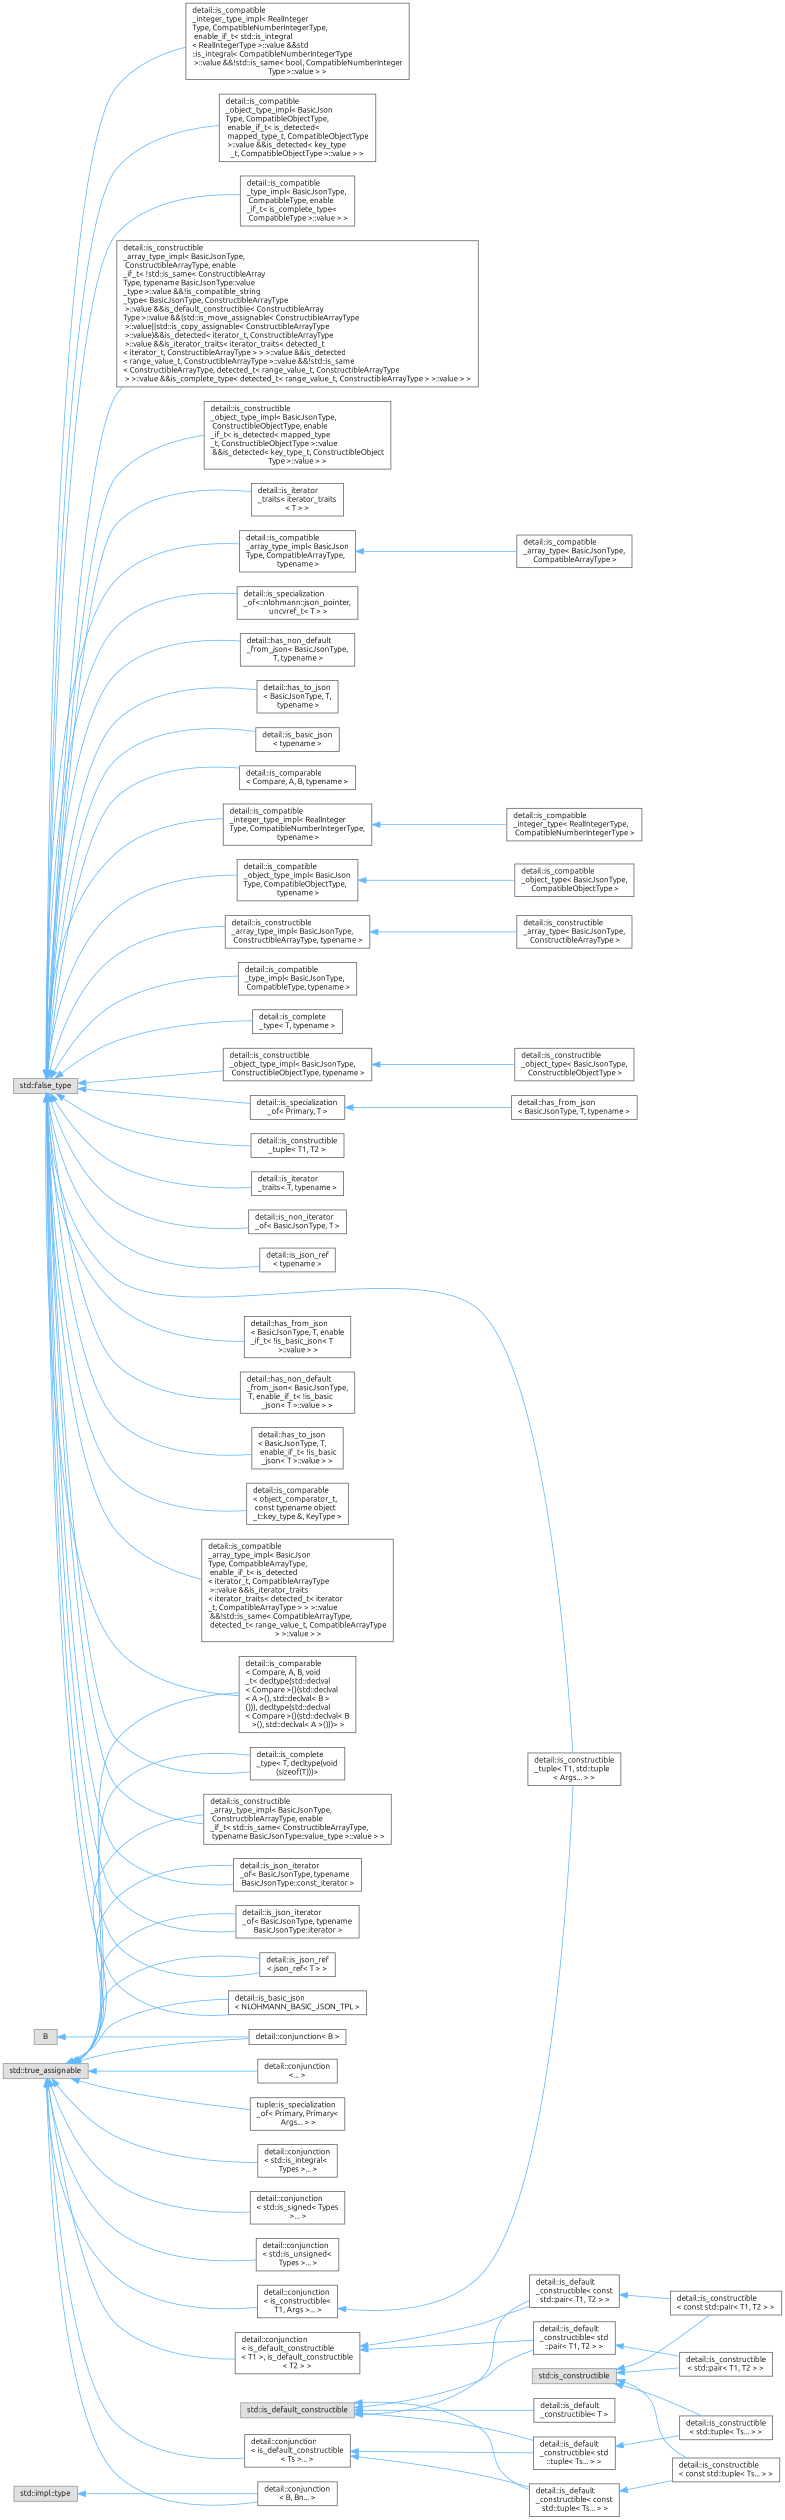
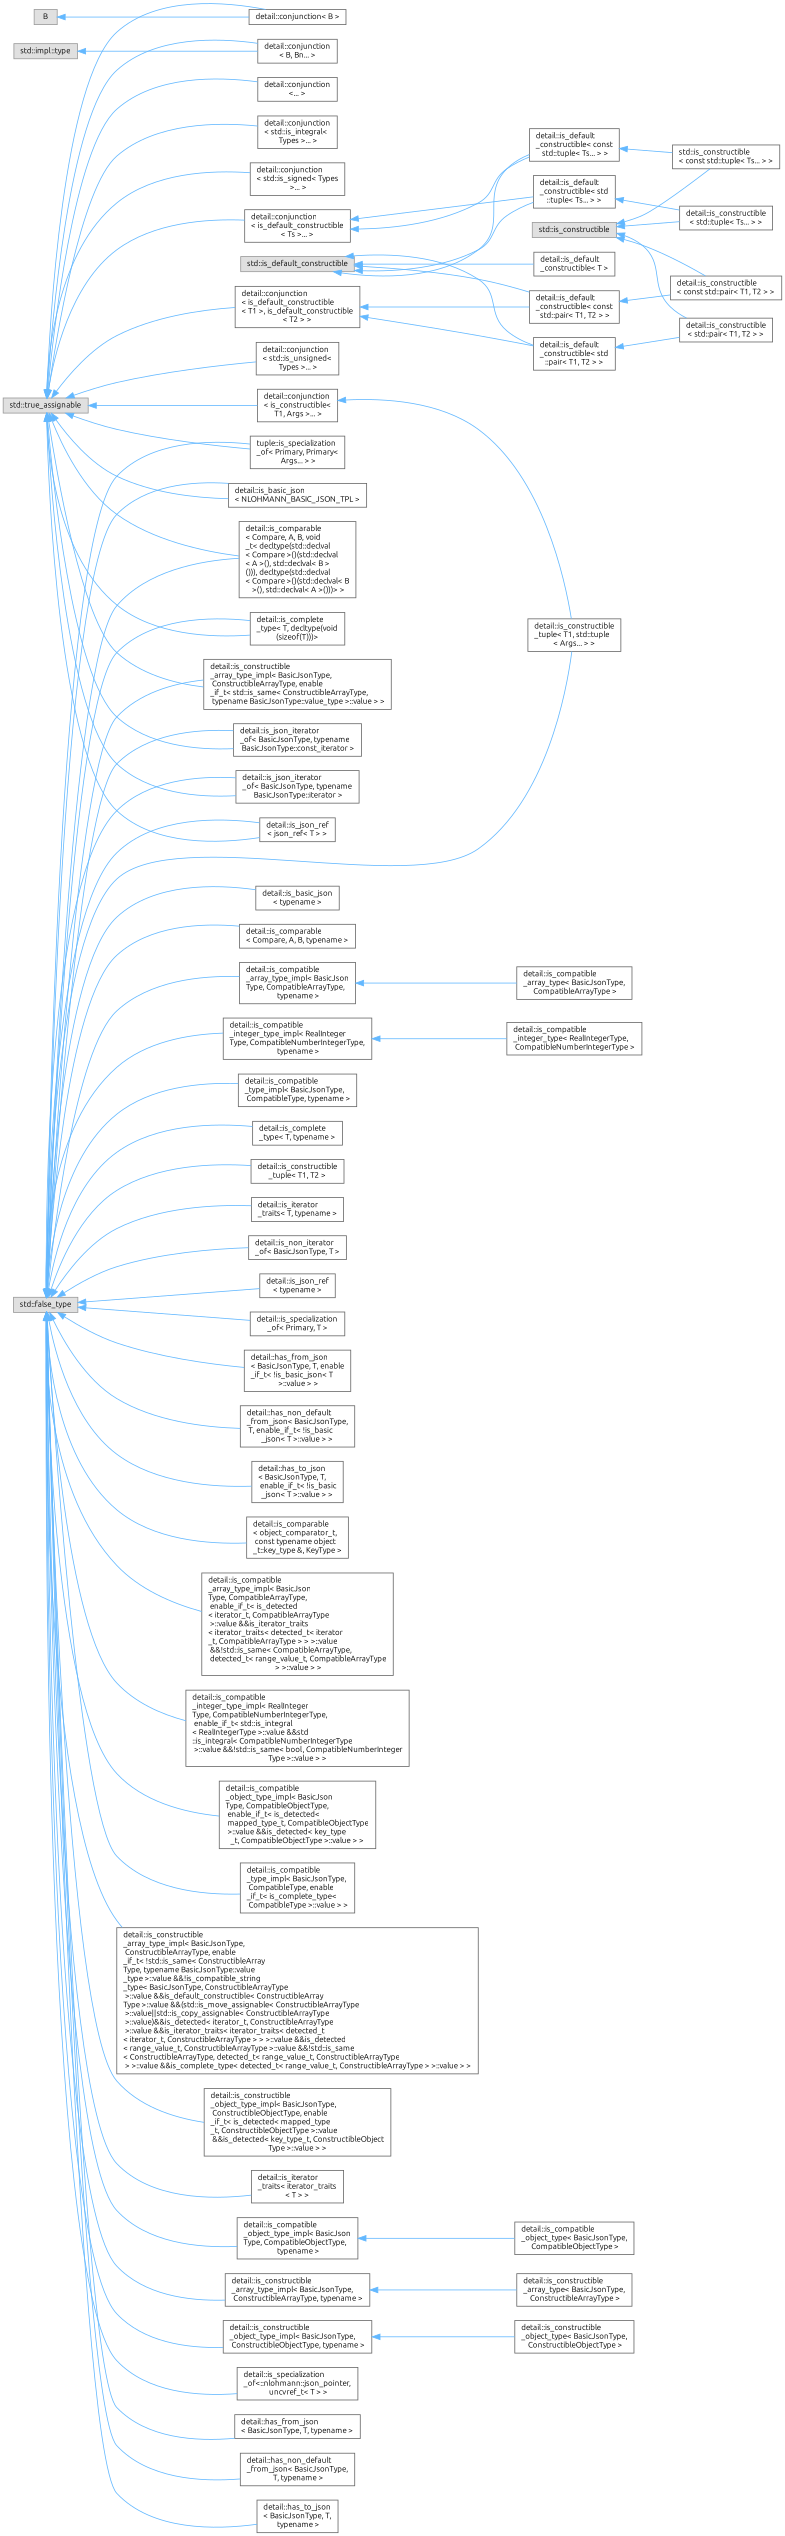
  digraph {
    fontname=Ubuntu
    rankdir=LR
    node [color=grey40 fillcolor=white fontname=Ubuntu fontsize=10 shape=box style=filled]
    edge [color=steelblue1 dir=back fontname=Ubuntu fontsize=10 labelfontname=Helvetica labelfontsize=10 style=solid]
    n1 [color=grey60 fillcolor="#E0E0E0" height=0.2 label=B width=0.4]
    n2 [height=0.2 label="detail::conjunction\< B \>" width=0.4]
    n3 [color=grey60 fillcolor="#E0E0E0" height=0.2 label="std::false_type" width=0.4]
    n4 [height=0.2 label="detail::has_from_json\l\< BasicJsonType, T, enable\l_if_t\< !is_basic_json\< T\l \>::value \> \>" width=0.4]
    n5 [height=0.2 label="detail::has_non_default\l_from_json\< BasicJsonType,\l T, enable_if_t\< !is_basic\l_json\< T \>::value \> \>" width=0.4]
    n6 [height=0.2 label="detail::has_to_json\l\< BasicJsonType, T,\l enable_if_t\< !is_basic\l_json\< T \>::value \> \>" width=0.4]
    n7 [height=0.2 label="detail::is_basic_json\l\< NLOHMANN_BASIC_JSON_TPL \>" width=0.4]
    n8 [height=0.2 label="detail::is_comparable\l\< object_comparator_t,\l const typename object\l_t::key_type &, KeyType \>" width=0.4]
    n9 [height=0.2 label="detail::is_comparable\l\< Compare, A, B, void\l_t\< decltype(std::declval\l\< Compare \>()(std::declval\l\< A \>(), std::declval\< B \>\l())), decltype(std::declval\l\< Compare \>()(std::declval\< B\l \>(), std::declval\< A \>()))\> \>" width=0.4]
    n10 [height=0.2 label="detail::is_compatible\l_array_type_impl\< BasicJson\lType, CompatibleArrayType,\l enable_if_t\< is_detected\l\< iterator_t, CompatibleArrayType\l \>::value &&is_iterator_traits\l\< iterator_traits\< detected_t\< iterator\l_t, CompatibleArrayType \> \> \>::value\l &&!std::is_same\< CompatibleArrayType,\l detected_t\< range_value_t, CompatibleArrayType\l \> \>::value \> \>" width=0.4]
    n11 [height=0.2 label="detail::is_compatible\l_integer_type_impl\< RealInteger\lType, CompatibleNumberIntegerType,\l enable_if_t\< std::is_integral\l\< RealIntegerType \>::value &&std\l::is_integral\< CompatibleNumberIntegerType\l \>::value &&!std::is_same\< bool, CompatibleNumberInteger\lType \>::value \> \>" width=0.4]
    n12 [height=0.2 label="detail::is_compatible\l_object_type_impl\< BasicJson\lType, CompatibleObjectType,\l enable_if_t\< is_detected\<\l mapped_type_t, CompatibleObjectType\l \>::value &&is_detected\< key_type\l_t, CompatibleObjectType \>::value \> \>" width=0.4]
    n13 [height=0.2 label="detail::is_compatible\l_type_impl\< BasicJsonType,\l CompatibleType, enable\l_if_t\< is_complete_type\<\l CompatibleType \>::value \> \>" width=0.4]
    n14 [height=0.2 label="detail::is_complete\l_type\< T, decltype(void\l(sizeof(T)))\>" width=0.4]
    n15 [height=0.2 label="detail::is_constructible\l_array_type_impl\< BasicJsonType,\l ConstructibleArrayType, enable\l_if_t\< !std::is_same\< ConstructibleArray\lType, typename BasicJsonType::value\l_type \>::value &&!is_compatible_string\l_type\< BasicJsonType, ConstructibleArrayType\l \>::value &&is_default_constructible\< ConstructibleArray\lType \>::value &&(std::is_move_assignable\< ConstructibleArrayType\l \>::value\|\|std::is_copy_assignable\< ConstructibleArrayType\l \>::value)&&is_detected\< iterator_t, ConstructibleArrayType\l \>::value &&is_iterator_traits\< iterator_traits\< detected_t\l\< iterator_t, ConstructibleArrayType \> \> \>::value &&is_detected\l\< range_value_t, ConstructibleArrayType \>::value &&!std::is_same\l\< ConstructibleArrayType, detected_t\< range_value_t, ConstructibleArrayType\l \> \>::value &&is_complete_type\< detected_t\< range_value_t, ConstructibleArrayType \> \>::value \> \>" width=0.4]
    n16 [height=0.2 label="detail::is_constructible\l_array_type_impl\< BasicJsonType,\l ConstructibleArrayType, enable\l_if_t\< std::is_same\< ConstructibleArrayType,\l typename BasicJsonType::value_type \>::value \> \>" width=0.4]
    n17 [height=0.2 label="detail::is_constructible\l_object_type_impl\< BasicJsonType,\l ConstructibleObjectType, enable\l_if_t\< is_detected\< mapped_type\l_t, ConstructibleObjectType \>::value\l &&is_detected\< key_type_t, ConstructibleObject\lType \>::value \> \>" width=0.4]
    n18 [height=0.2 label="detail::is_constructible\l_tuple\< T1, std::tuple\l\< Args... \> \>" width=0.4]
    n19 [height=0.2 label="detail::is_iterator\l_traits\< iterator_traits\l\< T \> \>" width=0.4]
    n20 [height=0.2 label="detail::is_json_iterator\l_of\< BasicJsonType, typename\l BasicJsonType::const_iterator \>" width=0.4]
    n21 [height=0.2 label="detail::is_json_iterator\l_of\< BasicJsonType, typename\l BasicJsonType::iterator \>" width=0.4]
    n22 [height=0.2 label="detail::is_json_ref\l\< json_ref\< T \> \>" width=0.4]
    n23 [height=0.2 label="detail::is_specialization\l_of\<::nlohmann::json_pointer,\l uncvref_t\< T \> \>" width=0.4]
    n24 [height=0.2 label="tuple::is_specialization\l_of\< Primary, Primary\<\l Args... \> \>" width=0.4]
    n25 [height=0.2 label="detail::has_from_json\l\< BasicJsonType, T, typename \>" width=0.4]
    n26 [height=0.2 label="detail::has_non_default\l_from_json\< BasicJsonType,\l T, typename \>" width=0.4]
    n27 [height=0.2 label="detail::has_to_json\l\< BasicJsonType, T,\l typename \>" width=0.4]
    n28 [height=0.2 label="detail::is_basic_json\l\< typename \>" width=0.4]
    n29 [height=0.2 label="detail::is_comparable\l\< Compare, A, B, typename \>" width=0.4]
    n30 [height=0.2 label="detail::is_compatible\l_array_type_impl\< BasicJson\lType, CompatibleArrayType,\l typename \>" width=0.4]
    n31 [height=0.2 label="detail::is_compatible\l_integer_type_impl\< RealInteger\lType, CompatibleNumberIntegerType,\l typename \>" width=0.4]
    n32 [height=0.2 label="detail::is_compatible\l_object_type_impl\< BasicJson\lType, CompatibleObjectType,\l typename \>" width=0.4]
    n33 [height=0.2 label="detail::is_compatible\l_type_impl\< BasicJsonType,\l CompatibleType, typename \>" width=0.4]
    n34 [height=0.2 label="detail::is_complete\l_type\< T, typename \>" width=0.4]
    n35 [height=0.2 label="detail::is_constructible\l_array_type_impl\< BasicJsonType,\l ConstructibleArrayType, typename \>" width=0.4]
    n36 [height=0.2 label="detail::is_constructible\l_object_type_impl\< BasicJsonType,\l ConstructibleObjectType, typename \>" width=0.4]
    n37 [height=0.2 label="detail::is_constructible\l_tuple\< T1, T2 \>" width=0.4]
    n38 [height=0.2 label="detail::is_iterator\l_traits\< T, typename \>" width=0.4]
    n39 [height=0.2 label="detail::is_non_iterator\l_of\< BasicJsonType, T \>" width=0.4]
    n40 [height=0.2 label="detail::is_json_ref\l\< typename \>" width=0.4]
    n41 [height=0.2 label="detail::is_specialization\l_of\< Primary, T \>" width=0.4]
    n42 [height=0.2 label="detail::is_compatible\l_array_type\< BasicJsonType,\l CompatibleArrayType \>" width=0.4]
    n43 [height=0.2 label="detail::is_compatible\l_integer_type\< RealIntegerType,\l CompatibleNumberIntegerType \>" width=0.4]
    n44 [height=0.2 label="detail::is_compatible\l_object_type\< BasicJsonType,\l CompatibleObjectType \>" width=0.4]
    n45 [height=0.2 label="detail::is_constructible\l_array_type\< BasicJsonType,\l ConstructibleArrayType \>" width=0.4]
    n46 [height=0.2 label="detail::is_constructible\l_object_type\< BasicJsonType,\l ConstructibleObjectType \>" width=0.4]
    n47 [color=grey60 fillcolor="#E0E0E0" height=0.2 label="std::is_constructible" width=0.4]
    n48 [height=0.2 label="detail::is_constructible\l\< const std::pair\< T1, T2 \> \>" width=0.4]
-   n49 [height=0.2 label="detail::is_constructible\l\< const std::tuple\< Ts... \> \>" width=0.4]
+   n49 [height=0.2 label="std::is_constructible\l\< const std::tuple\< Ts... \> \>" width=0.4]
    n50 [height=0.2 label="detail::is_constructible\l\< std::pair\< T1, T2 \> \>" width=0.4]
    n51 [height=0.2 label="detail::is_constructible\l\< std::tuple\< Ts... \> \>" width=0.4]
    n52 [color=grey60 fillcolor="#E0E0E0" height=0.2 label="std::is_default_constructible" width=0.4]
    n53 [height=0.2 label="detail::is_default\l_constructible\< const\l std::pair\< T1, T2 \> \>" width=0.4]
    n54 [height=0.2 label="detail::is_default\l_constructible\< const\l std::tuple\< Ts... \> \>" width=0.4]
    n55 [height=0.2 label="detail::is_default\l_constructible\< std\l::pair\< T1, T2 \> \>" width=0.4]
    n56 [height=0.2 label="detail::is_default\l_constructible\< std\l::tuple\< Ts... \> \>" width=0.4]
    n57 [height=0.2 label="detail::is_default\l_constructible\< T \>" width=0.4]
    n58 [color=grey60 fillcolor="#E0E0E0" height=0.2 label="std::true_assignable" width=0.4]
    n59 [height=0.2 label="detail::conjunction\l\< std::is_integral\<\l Types \>... \>" width=0.4]
    n60 [height=0.2 label="detail::conjunction\l\< std::is_signed\< Types\l \>... \>" width=0.4]
    n61 [height=0.2 label="detail::conjunction\l\< std::is_unsigned\<\l Types \>... \>" width=0.4]
    n62 [height=0.2 label="detail::conjunction\l\< is_constructible\<\l T1, Args \>... \>" width=0.4]
    n63 [height=0.2 label="detail::conjunction\l\< is_default_constructible\l\< T1 \>, is_default_constructible\l\< T2 \> \>" width=0.4]
    n64 [height=0.2 label="detail::conjunction\l\< is_default_constructible\l\< Ts \>... \>" width=0.4]
    n65 [height=0.2 label="detail::conjunction\l\< B, Bn... \>" width=0.4]
    n66 [height=0.2 label="detail::conjunction\l\<... \>" width=0.4]
    n67 [color=grey60 fillcolor="#E0E0E0" height=0.2 label="std::impl::type" width=0.4]
    n1 -> n2
    n3 -> n4
    n3 -> n5
    n3 -> n6
    n3 -> n7
    n3 -> n8
    n3 -> n9
    n3 -> n10
    n3 -> n11
    n3 -> n12
    n3 -> n13
    n3 -> n14
    n3 -> n15
    n3 -> n16
    n3 -> n17
    n3 -> n18
    n3 -> n19
    n3 -> n20
    n3 -> n21
    n3 -> n22
    n3 -> n23
-   n41 -> n25
+   n3 -> n24
+   n3 -> n25
    n3 -> n26
    n3 -> n27
    n3 -> n28
    n3 -> n29
    n3 -> n30
    n3 -> n31
    n3 -> n32
    n3 -> n33
    n3 -> n34
    n3 -> n35
    n3 -> n36
    n3 -> n37
    n3 -> n38
    n3 -> n39
    n3 -> n40
    n3 -> n41
    n30 -> n42
    n31 -> n43
    n32 -> n44
    n35 -> n45
    n36 -> n46
    n47 -> n48
    n47 -> n49
    n47 -> n50
    n47 -> n51
    n52 -> n53
    n52 -> n54
    n52 -> n55
    n52 -> n56
    n52 -> n57
    n53 -> n48
    n54 -> n49
    n55 -> n50
    n56 -> n51
    n58 -> n2
    n58 -> n7
    n58 -> n9
    n58 -> n14
    n58 -> n16
    n58 -> n20
    n58 -> n21
    n58 -> n22
    n58 -> n24
    n58 -> n59
    n58 -> n60
    n58 -> n61
    n58 -> n62
    n58 -> n63
    n58 -> n64
    n58 -> n65
    n58 -> n66
    n62 -> n18
    n63 -> n53
    n63 -> n55
    n64 -> n54
    n64 -> n56
    n67 -> n65
  }
